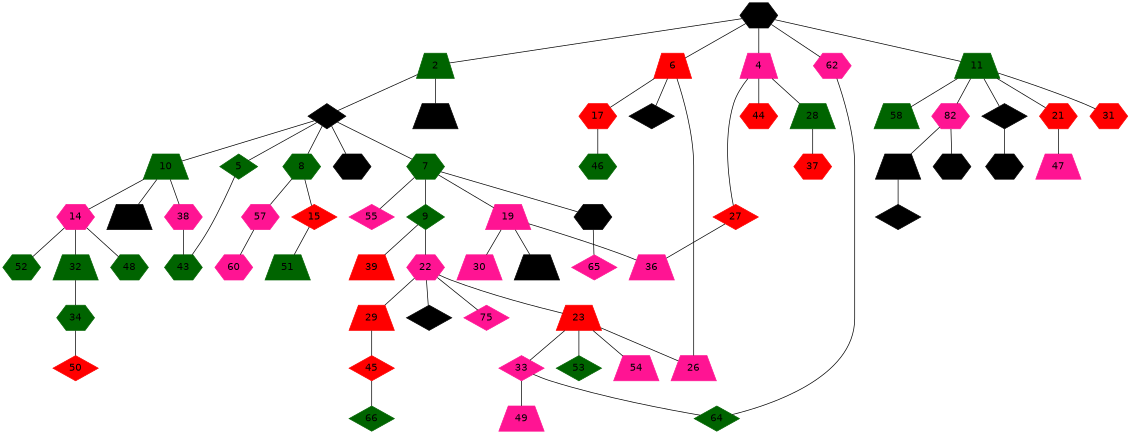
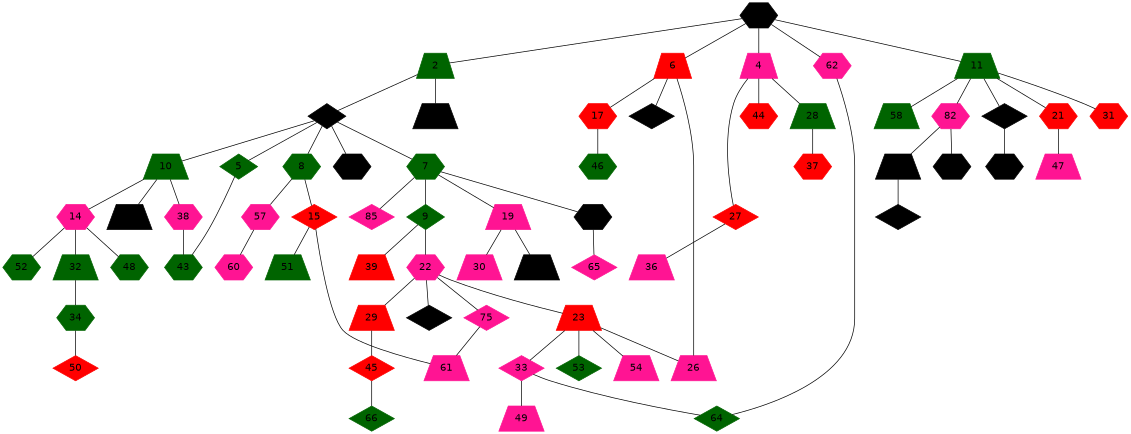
  graph {
    fontname="DejaVu Sans"
    node [color=deeppink fontname="DejaVu Sans" shape=hexagon style=filled]
    edge [fontname="DejaVu Sans"]
    1 [color=black]
    2 [color=darkgreen shape=trapezium]
    4 [shape=trapezium]
    6 [color=red shape=trapezium]
    11 [color=darkgreen shape=trapezium]
    62
    3 [color=black shape=diamond]
    41 [color=black shape=trapezium]
    27 [color=red shape=diamond]
    28 [color=darkgreen shape=trapezium]
    44 [color=red]
    16 [color=black shape=diamond]
    17 [color=red]
    26 [shape=trapezium]
    n15 [label=82]
    13 [color=black shape=diamond]
    21 [color=red]
    31 [color=red]
    58 [color=darkgreen shape=trapezium]
    64 [color=darkgreen shape=diamond]
    5 [color=darkgreen shape=diamond]
    7 [color=darkgreen]
    8 [color=darkgreen]
    10 [color=darkgreen shape=trapezium]
    56 [color=black]
    43 [color=darkgreen]
    9 [color=darkgreen shape=diamond]
    19 [shape=trapezium]
    20 [color=black]
-   55 [shape=diamond]
+   55 [shape=diamond label=85]
    15 [color=red shape=diamond]
    57
    14
    18 [color=black shape=trapezium]
    38
    36 [shape=trapezium]
    37 [color=red]
    46 [color=darkgreen]
    22
    39 [color=red shape=trapezium]
    30 [shape=trapezium]
    35 [color=black shape=trapezium]
    65 [shape=diamond]
    51 [color=darkgreen shape=trapezium]
+   61 [shape=trapezium]
    60
    23 [color=red shape=trapezium]
    n48 [label=75 shape=diamond]
    29 [color=red shape=trapezium]
    63 [color=black shape=diamond]
    32 [color=darkgreen shape=trapezium]
    48 [color=darkgreen]
    52 [color=darkgreen]
    24 [color=black shape=trapezium]
    40 [color=black]
    67 [color=black]
    47 [shape=trapezium]
    42 [color=black shape=diamond]
    34 [color=darkgreen]
    33 [shape=diamond]
    53 [color=darkgreen shape=diamond]
    54 [shape=trapezium]
    45 [color=red shape=diamond]
    49 [shape=trapezium]
    66 [color=darkgreen shape=diamond]
    50 [color=red shape=diamond]
    1 -- 2
    1 -- 4
    1 -- 6
    1 -- 11
    1 -- 62
    2 -- 3
    2 -- 41
    4 -- 27
    4 -- 28
    4 -- 44
    6 -- 16
    6 -- 17
    6 -- 26
    11 -- n15
    11 -- 13
    11 -- 21
    11 -- 31
    11 -- 58
    62 -- 64
    3 -- 5
    3 -- 7
    3 -- 8
    3 -- 10
    3 -- 56
    27 -- 36
    28 -- 37
    17 -- 46
    n15 -- 24
    n15 -- 40
    13 -- 67
    21 -- 47
    5 -- 43
    7 -- 9
    7 -- 19
    7 -- 20
    7 -- 55
    8 -- 15
    8 -- 57
    10 -- 14
    10 -- 18
    10 -- 38
    9 -- 22
    9 -- 39
-   19 -- 36
    19 -- 30
    19 -- 35
    20 -- 65
    15 -- 51
+   15 -- 61
    57 -- 60
    14 -- 32
    14 -- 48
    14 -- 52
    38 -- 43
    22 -- 23
    22 -- n48
    22 -- 29
    22 -- 63
    23 -- 26
    23 -- 33
    23 -- 53
    23 -- 54
+   n48 -- 61
    29 -- 45
    32 -- 34
    24 -- 42
    34 -- 50
    33 -- 64
    33 -- 49
    45 -- 66
  }
